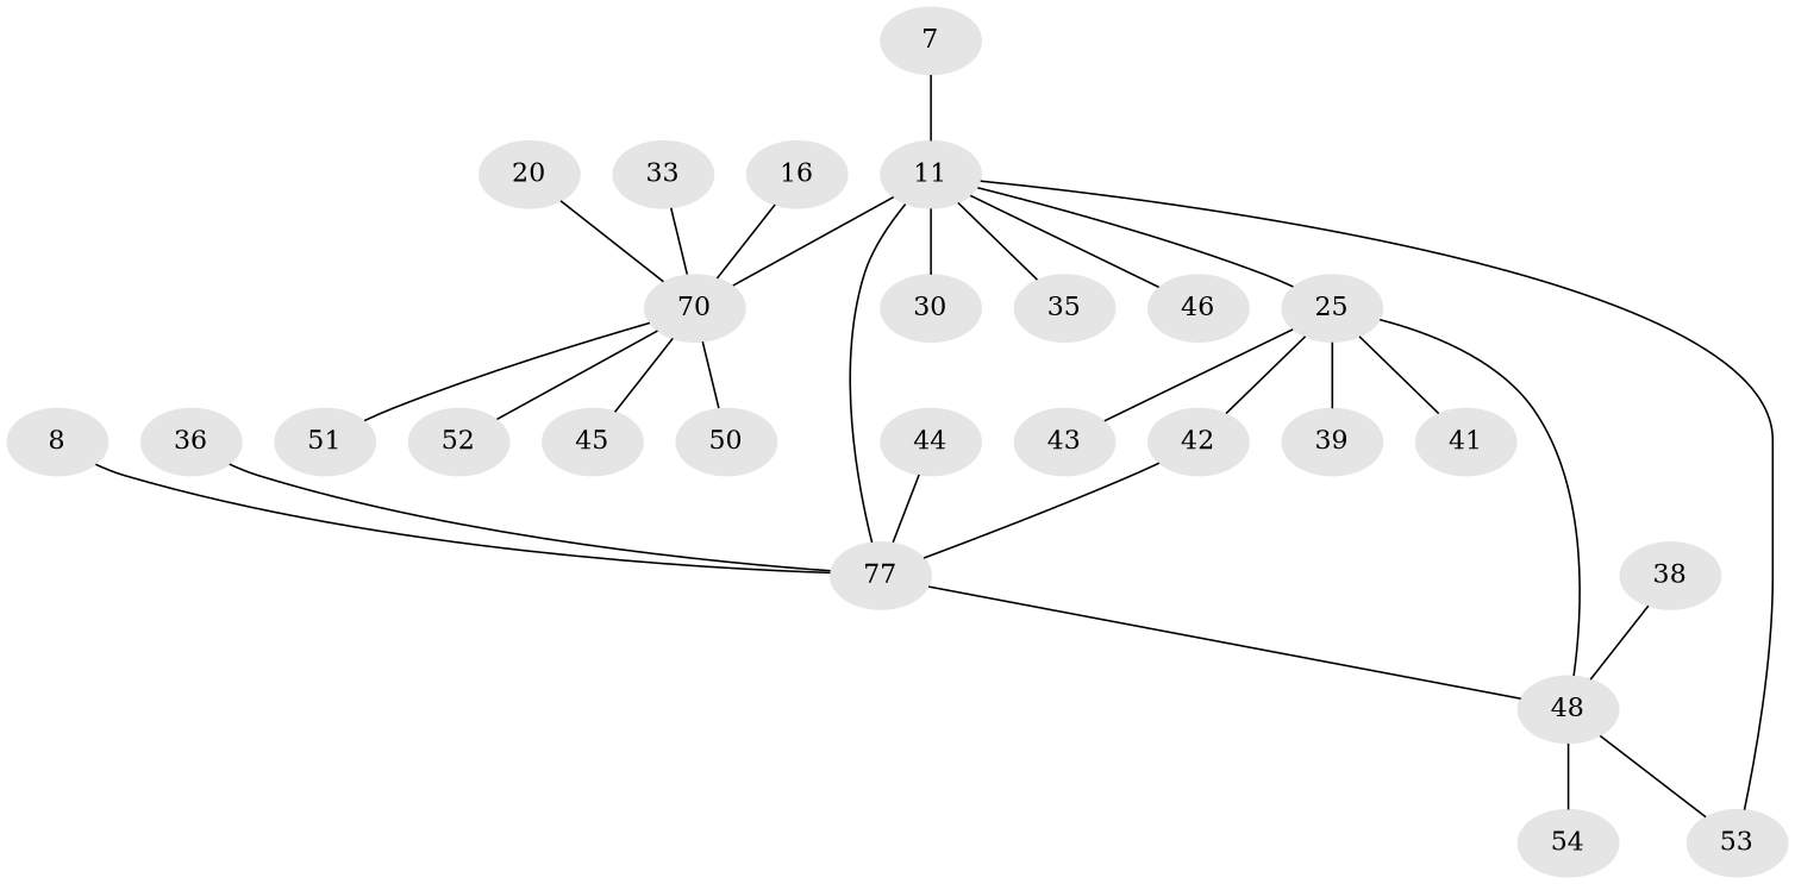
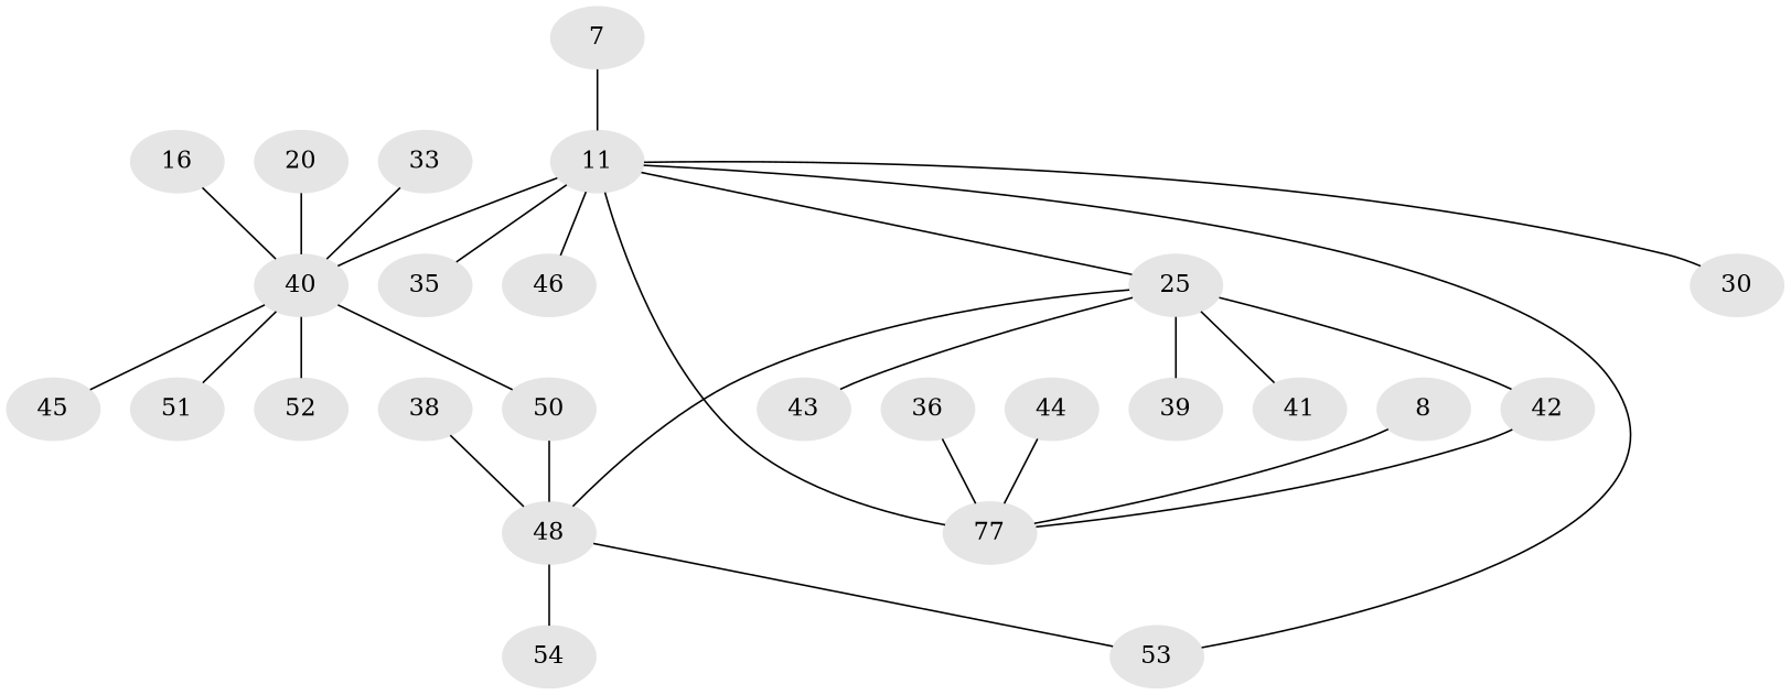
  graph {
    node [color=gray90 style=filled]
    11 [super="+1"]
    n2 [label=77 super="+6"]
    25 [super="+2+17+24"]
    30
    35
-   40 [super="+22+36+21" label=70]
+   40 [super="+22+36+21"]
    46
    53 [super="+37"]
    7
    48 [super="+32"]
    8
    39
    41
    42 [super="+18"]
    43 [super="+27"]
    45
    50 [super="+49"]
    51
    52
    16
    20
    54
    33
    n24 [label=36]
    38 [super="+29"]
    44
    11 -- n2 [weight=2]
    11 -- 25
    11 -- 30
    11 -- 35
    11 -- 40 [weight=3]
    11 -- 46
    11 -- 53
-   n2 -- 48 [weight=2]
+   50 -- 48 [weight=2]
    25 -- 48
    25 -- 39
    25 -- 41
    25 -- 42 [weight=2]
    25 -- 43
    40 -- 45
    40 -- 50
    40 -- 51
    40 -- 52
    7 -- 11
    48 -- 53
    48 -- 54
    8 -- n2
    42 -- n2
    16 -- 40
    20 -- 40
    33 -- 40
    n24 -- n2
    38 -- 48
    44 -- n2
  }
